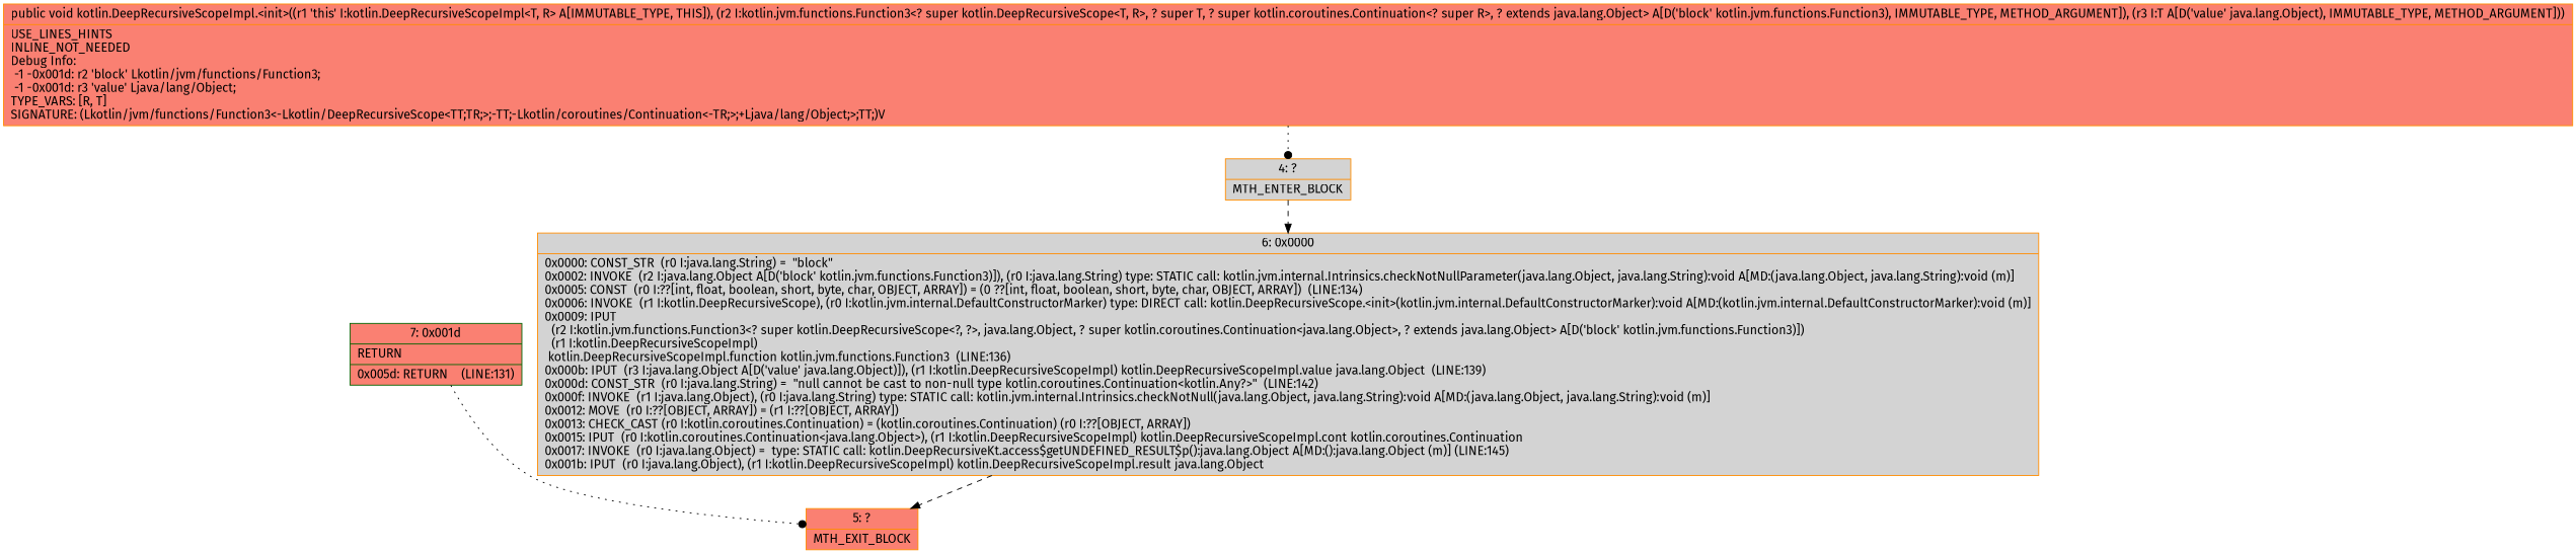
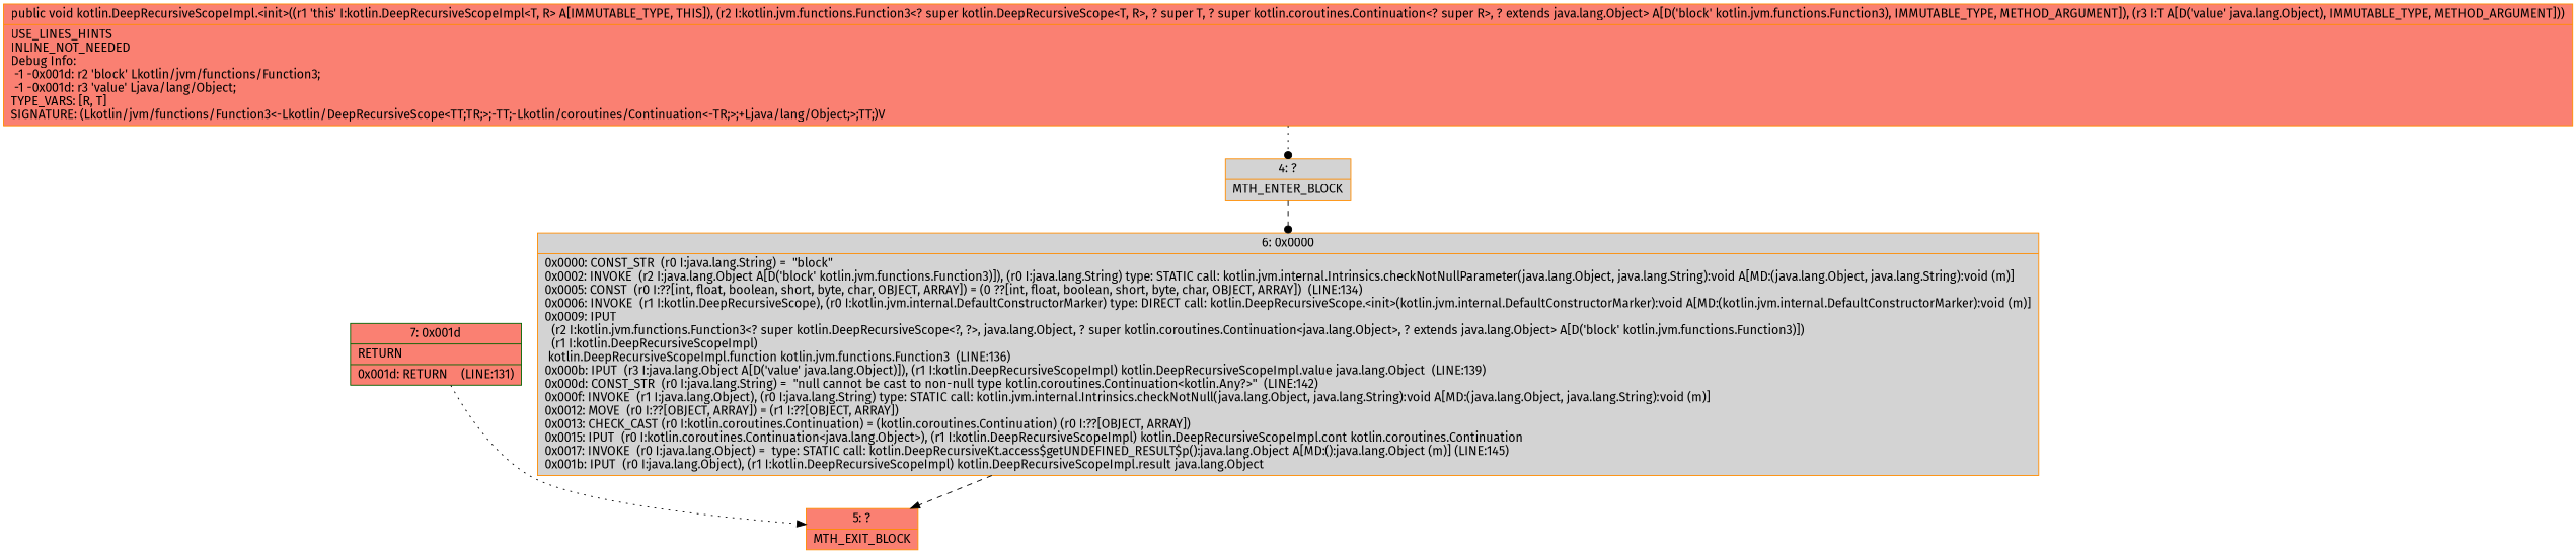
  digraph {
    fontname="Fira Sans"
    node [color=darkorange fillcolor=salmon fontname="Fira Sans" shape=record style=filled]
    edge [arrowhead=normal fontname="Fira Sans" style=dashed]
    n1 [fillcolor=lightgrey label="{4\:\ ?|MTH_ENTER_BLOCK\l}"]
    n2 [fillcolor=lightgrey label="{6\:\ 0x0000|0x0000: CONST_STR  (r0 I:java.lang.String) =  \"block\" \l0x0002: INVOKE  (r2 I:java.lang.Object A[D('block' kotlin.jvm.functions.Function3)]), (r0 I:java.lang.String) type: STATIC call: kotlin.jvm.internal.Intrinsics.checkNotNullParameter(java.lang.Object, java.lang.String):void A[MD:(java.lang.Object, java.lang.String):void (m)]\l0x0005: CONST  (r0 I:??[int, float, boolean, short, byte, char, OBJECT, ARRAY]) = (0 ??[int, float, boolean, short, byte, char, OBJECT, ARRAY])  (LINE:134)\l0x0006: INVOKE  (r1 I:kotlin.DeepRecursiveScope), (r0 I:kotlin.jvm.internal.DefaultConstructorMarker) type: DIRECT call: kotlin.DeepRecursiveScope.\<init\>(kotlin.jvm.internal.DefaultConstructorMarker):void A[MD:(kotlin.jvm.internal.DefaultConstructorMarker):void (m)]\l0x0009: IPUT  \l  (r2 I:kotlin.jvm.functions.Function3\<? super kotlin.DeepRecursiveScope\<?, ?\>, java.lang.Object, ? super kotlin.coroutines.Continuation\<java.lang.Object\>, ? extends java.lang.Object\> A[D('block' kotlin.jvm.functions.Function3)])\l  (r1 I:kotlin.DeepRecursiveScopeImpl)\l kotlin.DeepRecursiveScopeImpl.function kotlin.jvm.functions.Function3  (LINE:136)\l0x000b: IPUT  (r3 I:java.lang.Object A[D('value' java.lang.Object)]), (r1 I:kotlin.DeepRecursiveScopeImpl) kotlin.DeepRecursiveScopeImpl.value java.lang.Object  (LINE:139)\l0x000d: CONST_STR  (r0 I:java.lang.String) =  \"null cannot be cast to non\-null type kotlin.coroutines.Continuation\<kotlin.Any?\>\"  (LINE:142)\l0x000f: INVOKE  (r1 I:java.lang.Object), (r0 I:java.lang.String) type: STATIC call: kotlin.jvm.internal.Intrinsics.checkNotNull(java.lang.Object, java.lang.String):void A[MD:(java.lang.Object, java.lang.String):void (m)]\l0x0012: MOVE  (r0 I:??[OBJECT, ARRAY]) = (r1 I:??[OBJECT, ARRAY]) \l0x0013: CHECK_CAST (r0 I:kotlin.coroutines.Continuation) = (kotlin.coroutines.Continuation) (r0 I:??[OBJECT, ARRAY]) \l0x0015: IPUT  (r0 I:kotlin.coroutines.Continuation\<java.lang.Object\>), (r1 I:kotlin.DeepRecursiveScopeImpl) kotlin.DeepRecursiveScopeImpl.cont kotlin.coroutines.Continuation \l0x0017: INVOKE  (r0 I:java.lang.Object) =  type: STATIC call: kotlin.DeepRecursiveKt.access$getUNDEFINED_RESULT$p():java.lang.Object A[MD:():java.lang.Object (m)] (LINE:145)\l0x001b: IPUT  (r0 I:java.lang.Object), (r1 I:kotlin.DeepRecursiveScopeImpl) kotlin.DeepRecursiveScopeImpl.result java.lang.Object \l}"]
    n3 [label="{5\:\ ?|MTH_EXIT_BLOCK\l}"]
-   n4 [color=darkgreen label="{7\:\ 0x001d|RETURN\l|0x005d: RETURN    (LINE:131)\l}"]
+   n4 [color=darkgreen label="{7\:\ 0x001d|RETURN\l|0x001d: RETURN    (LINE:131)\l}"]
    n5 [label="{public void kotlin.DeepRecursiveScopeImpl.\<init\>((r1 'this' I:kotlin.DeepRecursiveScopeImpl\<T, R\> A[IMMUTABLE_TYPE, THIS]), (r2 I:kotlin.jvm.functions.Function3\<? super kotlin.DeepRecursiveScope\<T, R\>, ? super T, ? super kotlin.coroutines.Continuation\<? super R\>, ? extends java.lang.Object\> A[D('block' kotlin.jvm.functions.Function3), IMMUTABLE_TYPE, METHOD_ARGUMENT]), (r3 I:T A[D('value' java.lang.Object), IMMUTABLE_TYPE, METHOD_ARGUMENT]))  | USE_LINES_HINTS\lINLINE_NOT_NEEDED\lDebug Info:\l  \-1 \-0x001d: r2 'block' Lkotlin\/jvm\/functions\/Function3;\l  \-1 \-0x001d: r3 'value' Ljava\/lang\/Object;\lTYPE_VARS: [R, T]\lSIGNATURE: (Lkotlin\/jvm\/functions\/Function3\<\-Lkotlin\/DeepRecursiveScope\<TT;TR;\>;\-TT;\-Lkotlin\/coroutines\/Continuation\<\-TR;\>;+Ljava\/lang\/Object;\>;TT;)V\l}"]
-   n1 -> n2
+   n1 -> n2 [arrowhead=dot]
    n2 -> n3
-   n4 -> n3 [arrowhead=dot style=dotted]
+   n4 -> n3 [style=dotted]
    n5 -> n1 [arrowhead=dot style=dotted]
  }
